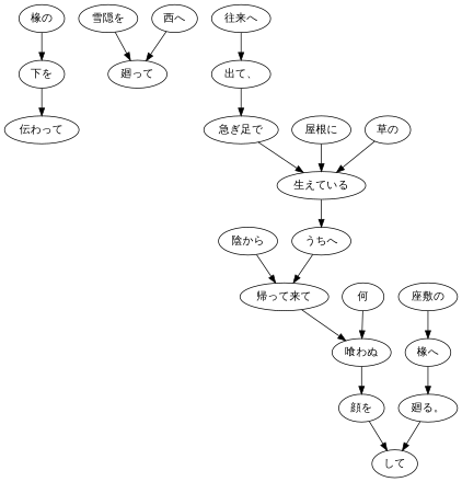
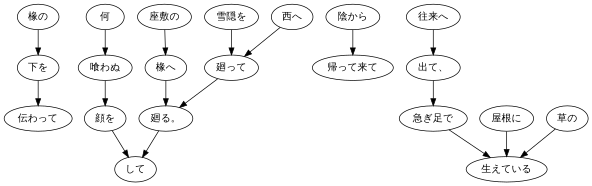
  digraph {
    fontname=Lato
    node [fontname=Lato]
    edge [fontname=Lato]
    n1 [label="椽の"]
    n2 [label="下を"]
    n3 [label="伝わって"]
    n4 [label="廻って"]
    n5 [label="廻る。"]
    n6 [label="雪隠を"]
    n7 [label="西へ"]
    n8 [label="して"]
    n9 [label="陰から"]
    n10 [label="帰って来て"]
    n11 [label="喰わぬ"]
    n12 [label="往来へ"]
    n13 [label="出て、"]
    n14 [label="急ぎ足で"]
    n15 [label="生えている"]
-   n16 [label="うちへ"]
    n17 [label="屋根に"]
    n18 [label="草の"]
    n19 [label="顔を"]
    n20 [label="何"]
    n21 [label="座敷の"]
    n22 [label="椽へ"]
    n1 -> n2
    n2 -> n3
+   n4 -> n5
    n5 -> n8
    n6 -> n4
    n7 -> n4
    n9 -> n10
-   n10 -> n11
    n11 -> n19
    n12 -> n13
    n13 -> n14
    n14 -> n15
-   n15 -> n16
-   n16 -> n10
    n17 -> n15
    n18 -> n15
    n19 -> n8
    n20 -> n11
    n21 -> n22
    n22 -> n5
  }
